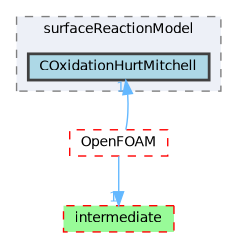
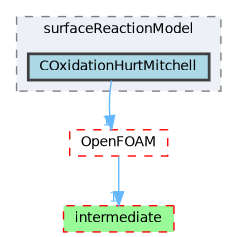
  digraph {
    compound=true
    node [color=red fontname=Helvetica fontsize=10 shape=box style="filled,dashed"]
    edge [color=steelblue1 fontcolor=steelblue1 fontname=Helvetica fontsize=10 headlabel=1 labeldistance=1.5 labelfontname=Helvetica labelfontsize=10]
    n1 [color=grey25 fillcolor=lightblue height=0.2 label=COxidationHurtMitchell style="filled,bold" width=0.4]
    n2 [fillcolor=white height=0.2 label=OpenFOAM width=0.4]
    n3 [fillcolor=palegreen height=0.2 label=intermediate width=0.4]
    subgraph cluster_1 {
      bgcolor="#edf0f7"
      fontname=Helvetica
      fontsize=10
      label=surfaceReactionModel
      pencolor=grey50
      style="filled,dashed"
      n1
    }
-   n2 -> n1
+   n1 -> n2
    n2 -> n3
  }
